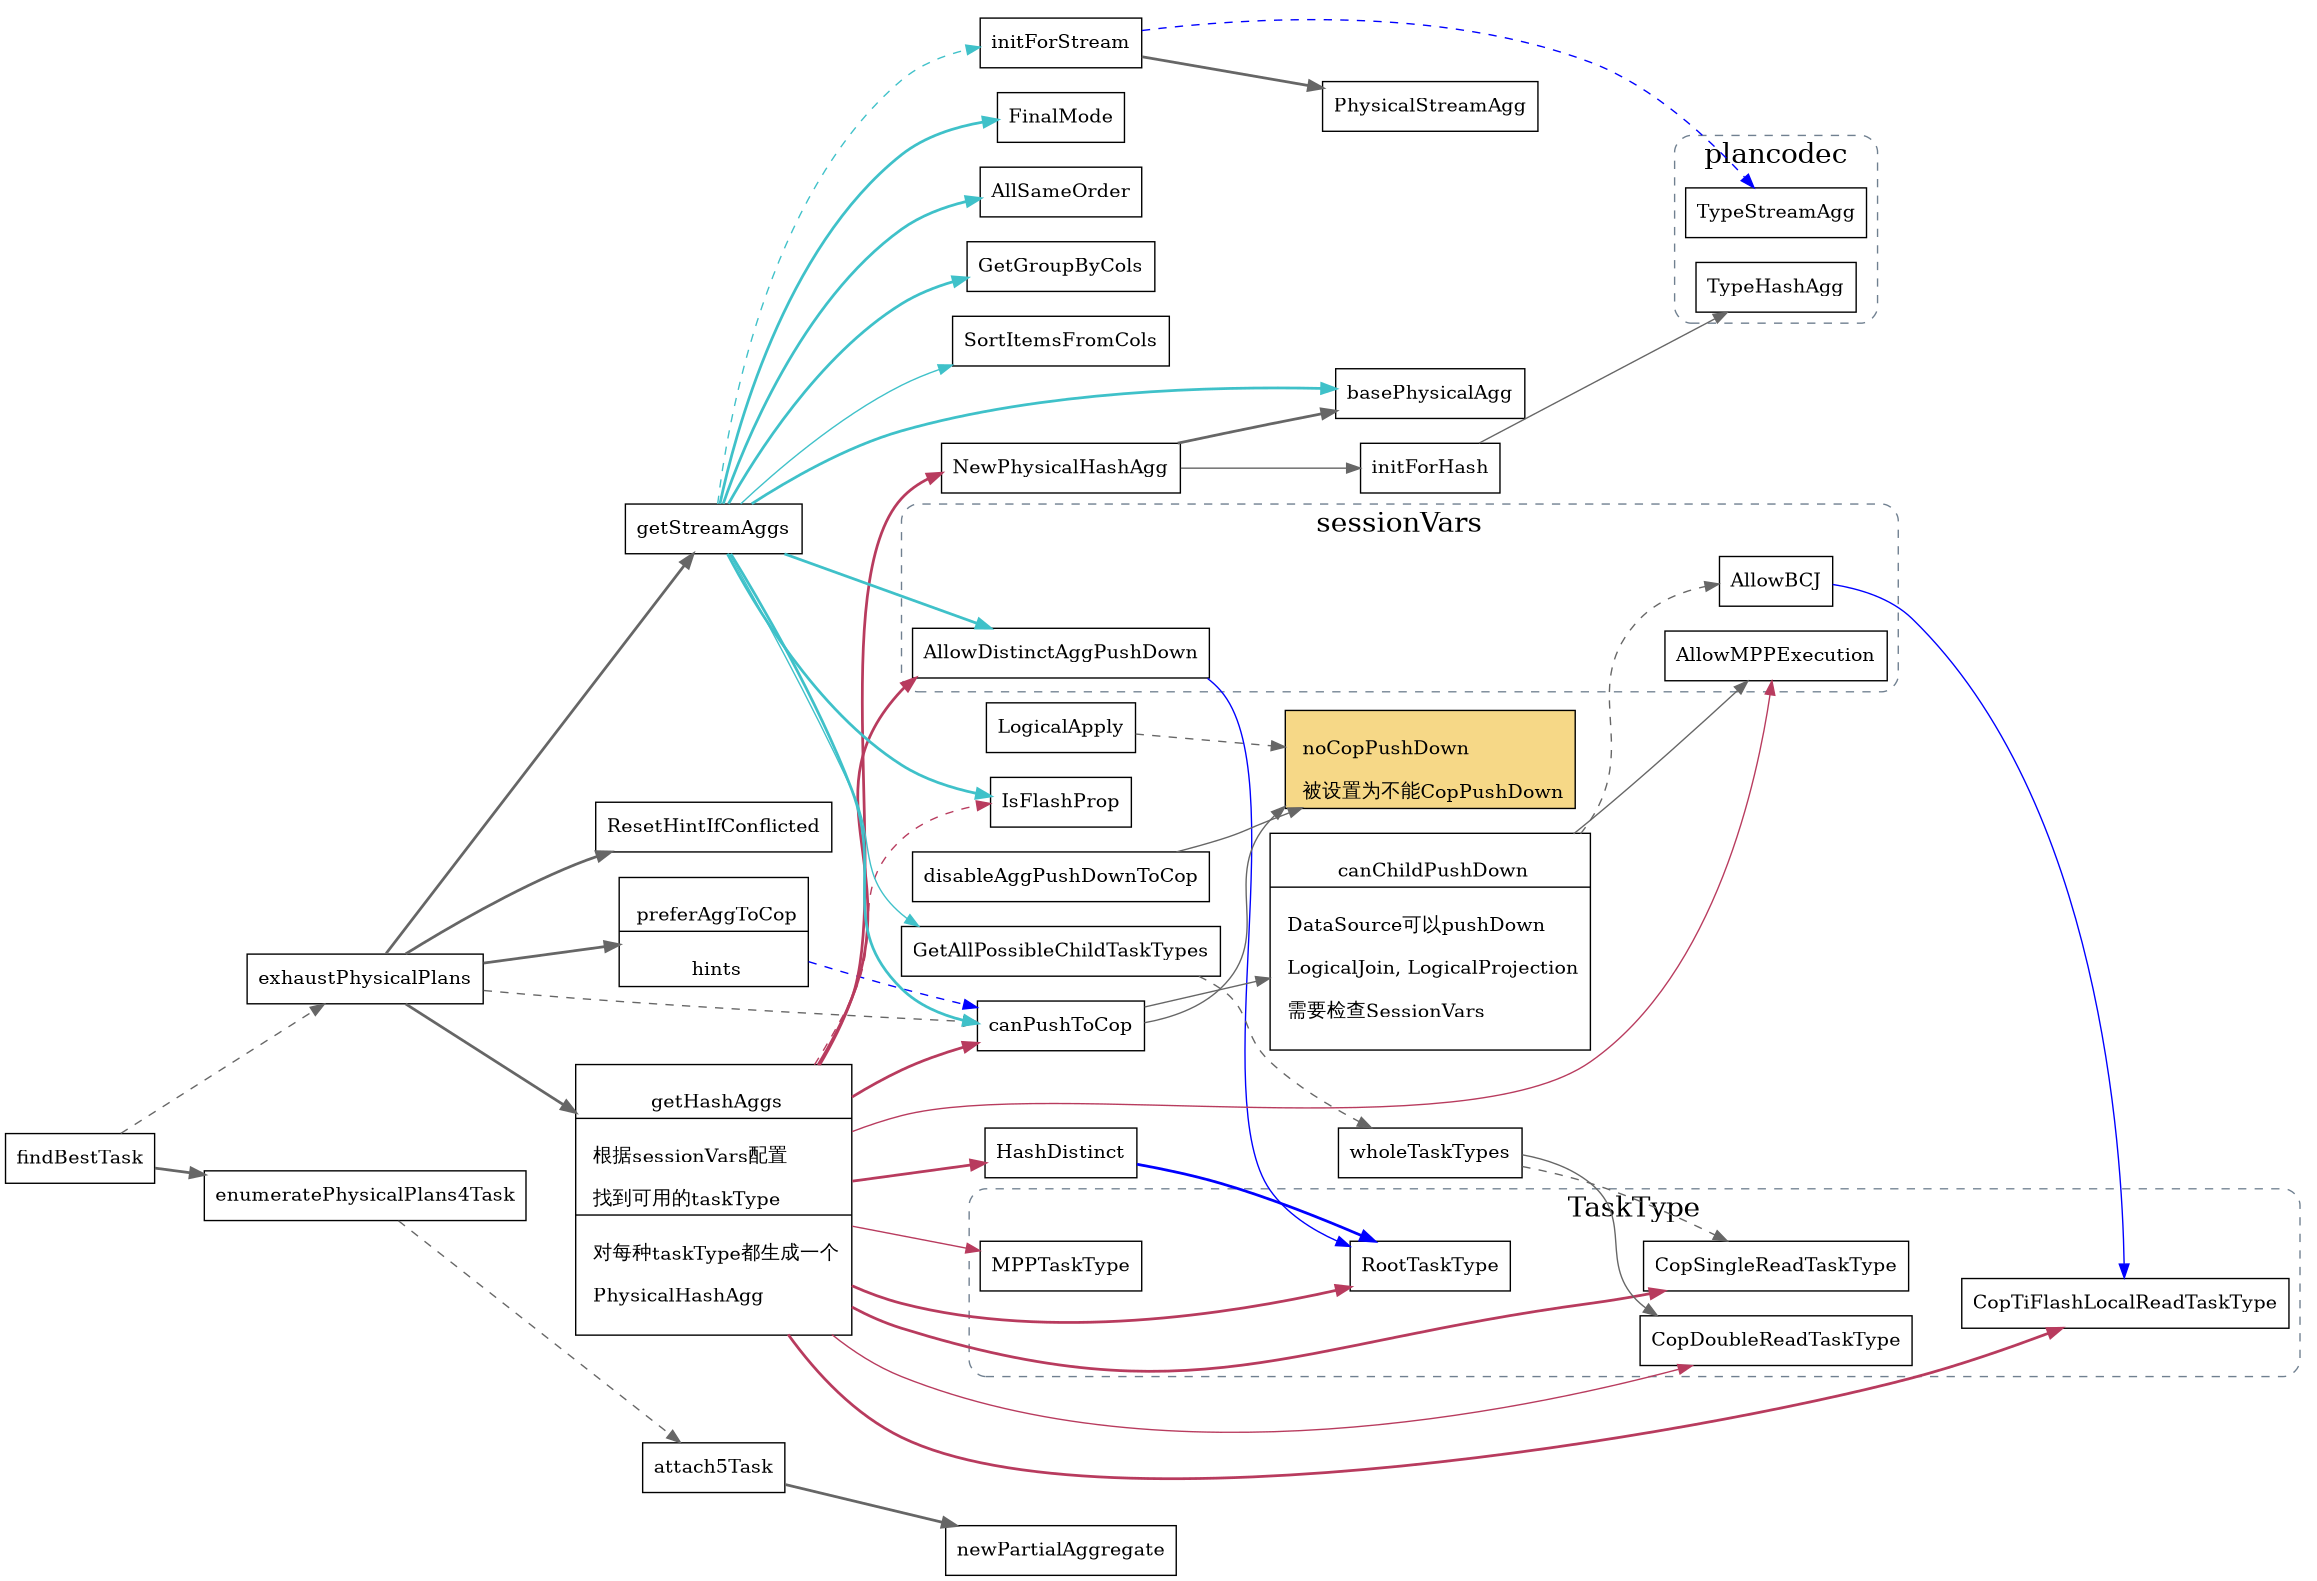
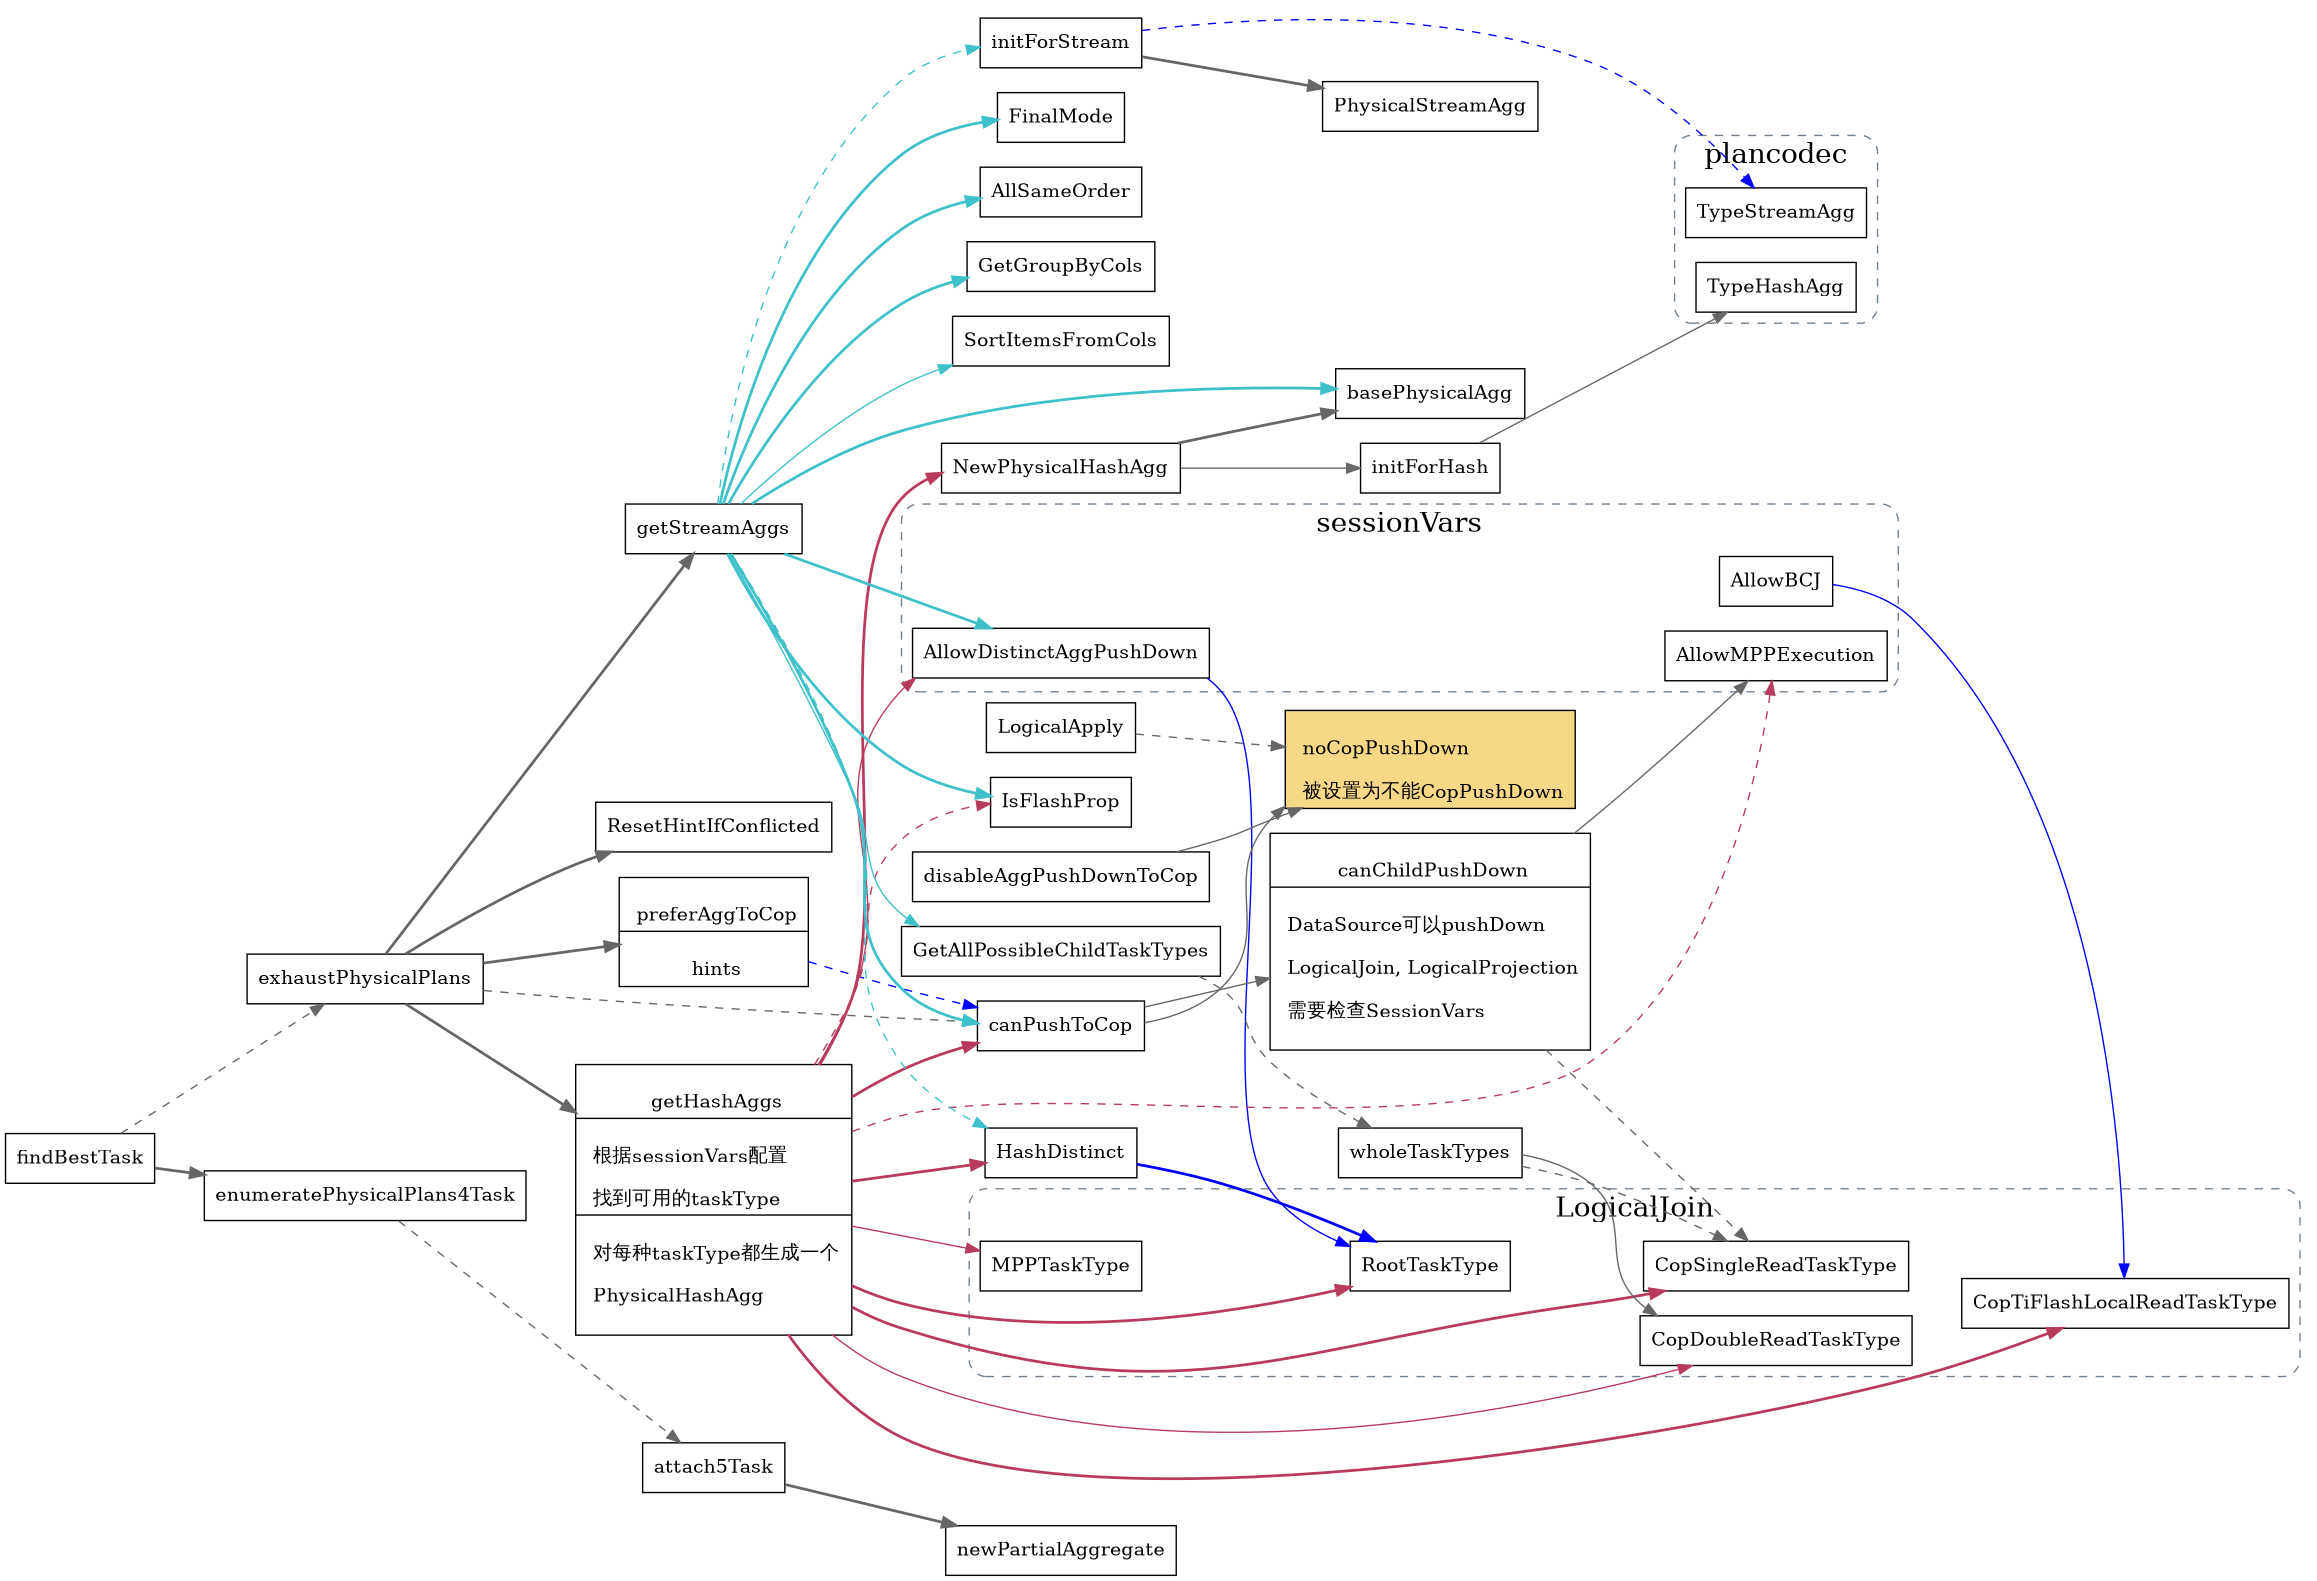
  digraph {
    newrank=true
    rankdir=LR
    node [shape=box]
    edge [color=gray40 style=bold]
    AllowBCJ
    AllowMPPExecution
    AllowDistinctAggPushDown
    CopSingleReadTaskType
    CopDoubleReadTaskType
    CopTiFlashLocalReadTaskType
    MPPTaskType
    RootTaskType
    TypeStreamAgg
    TypeHashAgg
    n11 [fillcolor="#f6d887" label="{{\n      noCopPushDown\l\n      被设置为不能CopPushDown\n    }}" shape=record style=filled]
    n12 [label="{{\n      canChildPushDown|\n      DataSource可以pushDown\l\n      LogicalJoin, LogicalProjection\l\n      需要检查SessionVars\l\n    }}" shape=record]
    n13 [label="{{\n      preferAggToCop|\n      hints\n    }}" shape=record]
    canPushToCop
    disableAggPushDownToCop
    LogicalApply
    findBestTask
    exhaustPhysicalPlans
    enumeratePhysicalPlans4Task
    n20 [label="{{\n      getHashAggs|\n      根据sessionVars配置\l\n      找到可用的taskType\l|\n      对每种taskType都生成一个\l\n      PhysicalHashAgg\l\n    }}" shape=record]
    getStreamAggs
    ResetHintIfConflicted
    n23 [label=attach5Task]
    NewPhysicalHashAgg
    IsFlashProp
    HashDistinct
    basePhysicalAgg
    AllSameOrder
    GetGroupByCols
    GetAllPossibleChildTaskTypes
    SortItemsFromCols
    initForStream
    FinalMode
    newPartialAggregate
    initForHash
    wholeTaskTypes
    PhysicalStreamAgg
    subgraph cluster_1 {
      color=slategrey
      fontsize=20
      label=sessionVars
      style="rounded,dashed"
      AllowBCJ
      AllowMPPExecution
      AllowDistinctAggPushDown
    }
    subgraph cluster_2 {
      color=slategrey
      fontsize=20
-     label=TaskType
+     label=LogicalJoin
      style="rounded,dashed"
      CopSingleReadTaskType
      CopDoubleReadTaskType
      CopTiFlashLocalReadTaskType
      MPPTaskType
      RootTaskType
    }
    subgraph cluster_3 {
      color=slategrey
      fontsize=20
      label=plancodec
      style="rounded,dashed"
      subgraph sub_4 {
        color=slategrey
        fontsize=20
        label=plancodec
        rank=same
        style="rounded,dashed"
        TypeStreamAgg
        TypeHashAgg
      }
    }
    AllowBCJ -> CopTiFlashLocalReadTaskType [color=blue style=solid]
    AllowDistinctAggPushDown -> RootTaskType [color=blue style=solid]
-   n12 -> AllowBCJ [style=dashed]
+   n12 -> CopSingleReadTaskType [style=dashed]
    n12 -> AllowMPPExecution [style=solid]
    n13 -> canPushToCop [color=blue style=dashed]
    canPushToCop -> n11 [style=solid]
    canPushToCop -> n12 [style=solid]
    disableAggPushDownToCop -> n11 [style=solid]
    LogicalApply -> n11 [style=dashed]
    findBestTask -> exhaustPhysicalPlans [style=dashed]
    findBestTask -> enumeratePhysicalPlans4Task
    exhaustPhysicalPlans -> n13
    exhaustPhysicalPlans -> canPushToCop [style=dashed]
    exhaustPhysicalPlans -> n20
    exhaustPhysicalPlans -> getStreamAggs
    exhaustPhysicalPlans -> ResetHintIfConflicted
    enumeratePhysicalPlans4Task -> n23 [style=dashed]
-   n20 -> AllowMPPExecution [color="#b83b5e" style=solid]
-   n20 -> AllowDistinctAggPushDown [color="#b83b5e"]
+   n20 -> AllowMPPExecution [color="#b83b5e" style=dashed]
+   n20 -> AllowDistinctAggPushDown [color="#b83b5e" style=solid]
    n20 -> CopSingleReadTaskType [color="#b83b5e"]
    n20 -> CopDoubleReadTaskType [color="#b83b5e" style=solid]
    n20 -> CopTiFlashLocalReadTaskType [color="#b83b5e"]
    n20 -> MPPTaskType [color="#b83b5e" style=solid]
    n20 -> RootTaskType [color="#b83b5e"]
    n20 -> canPushToCop [color="#b83b5e"]
    n20 -> NewPhysicalHashAgg [color="#b83b5e"]
    n20 -> IsFlashProp [color="#b83b5e" style=dashed]
    n20 -> HashDistinct [color="#b83b5e"]
    getStreamAggs -> AllowDistinctAggPushDown [color="#3fc1c9"]
    getStreamAggs -> canPushToCop [color="#3fc1c9"]
    getStreamAggs -> IsFlashProp [color="#3fc1c9"]
+   getStreamAggs -> HashDistinct [color="#3fc1c9" style=dashed]
    getStreamAggs -> basePhysicalAgg [color="#3fc1c9"]
    getStreamAggs -> AllSameOrder [color="#3fc1c9"]
    getStreamAggs -> GetGroupByCols [color="#3fc1c9"]
    getStreamAggs -> GetAllPossibleChildTaskTypes [color="#3fc1c9" style=solid]
    getStreamAggs -> SortItemsFromCols [color="#3fc1c9" style=solid]
    getStreamAggs -> initForStream [color="#3fc1c9" style=dashed]
    getStreamAggs -> FinalMode [color="#3fc1c9"]
    n23 -> newPartialAggregate
    NewPhysicalHashAgg -> basePhysicalAgg
    NewPhysicalHashAgg -> initForHash [style=solid]
    HashDistinct -> RootTaskType [color=blue]
    GetAllPossibleChildTaskTypes -> wholeTaskTypes [style=dashed]
    initForStream -> TypeStreamAgg [color=blue style=dashed]
    initForStream -> PhysicalStreamAgg
    initForHash -> TypeHashAgg [style=solid]
    wholeTaskTypes -> CopSingleReadTaskType [style=dashed]
    wholeTaskTypes -> CopDoubleReadTaskType [style=solid]
  }
